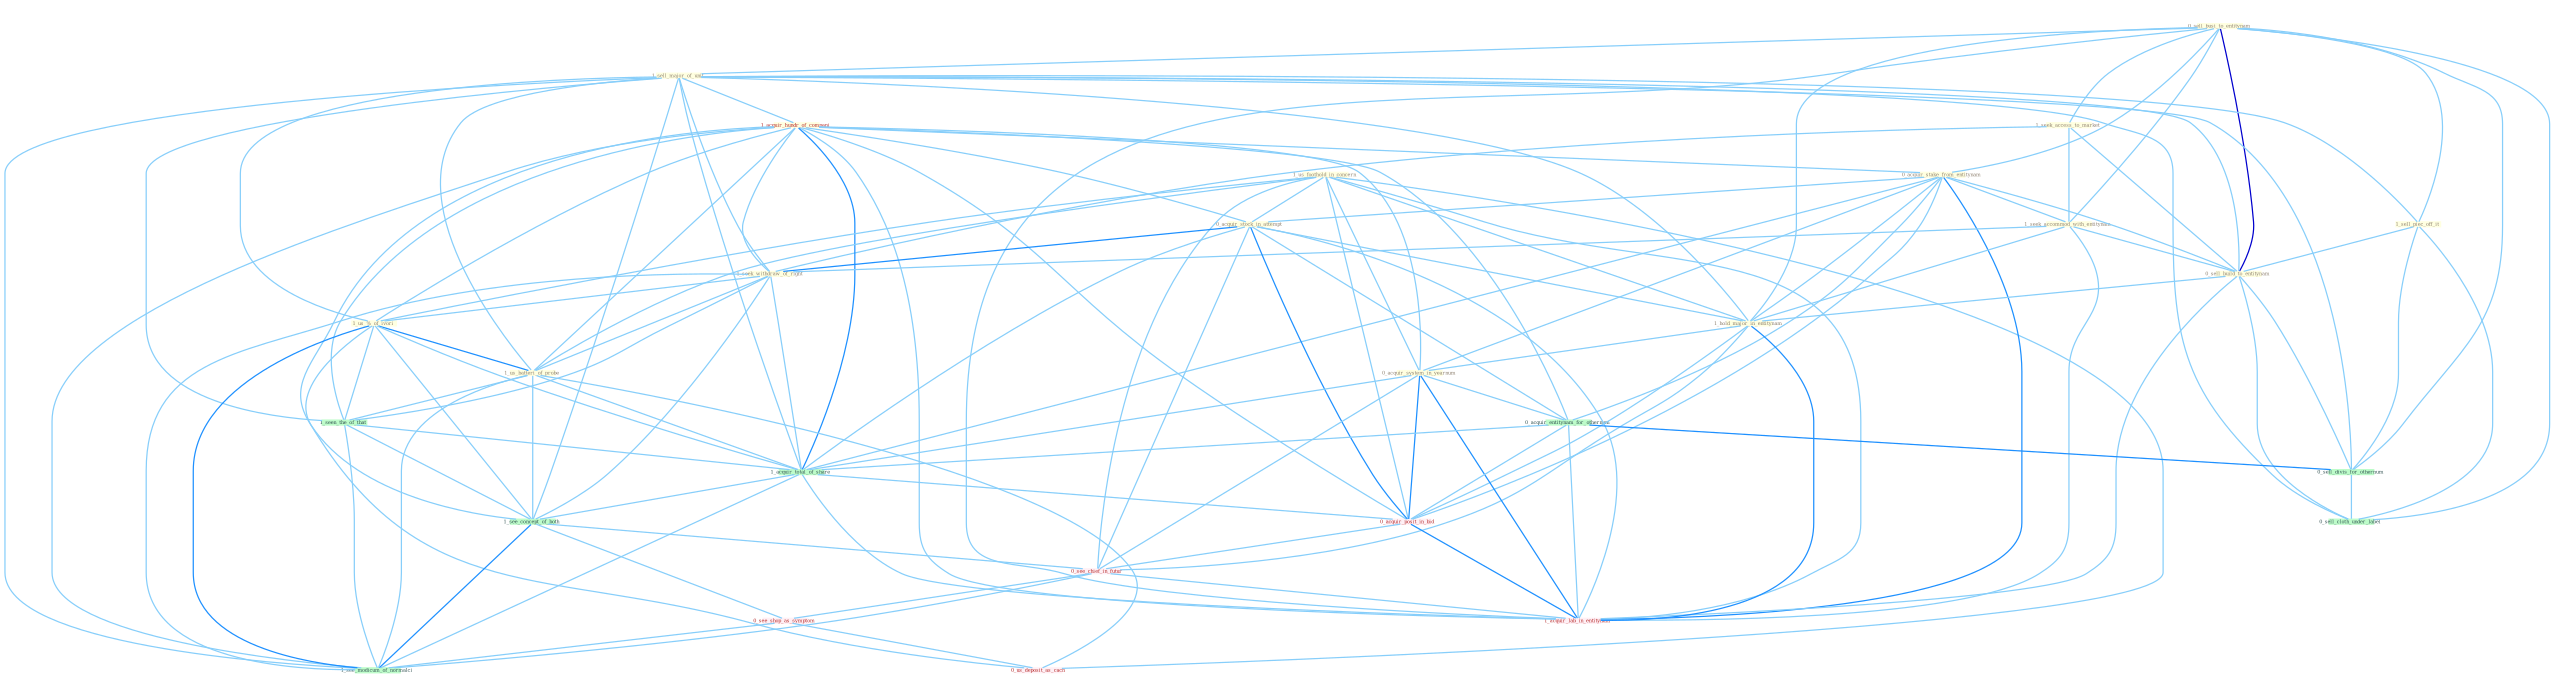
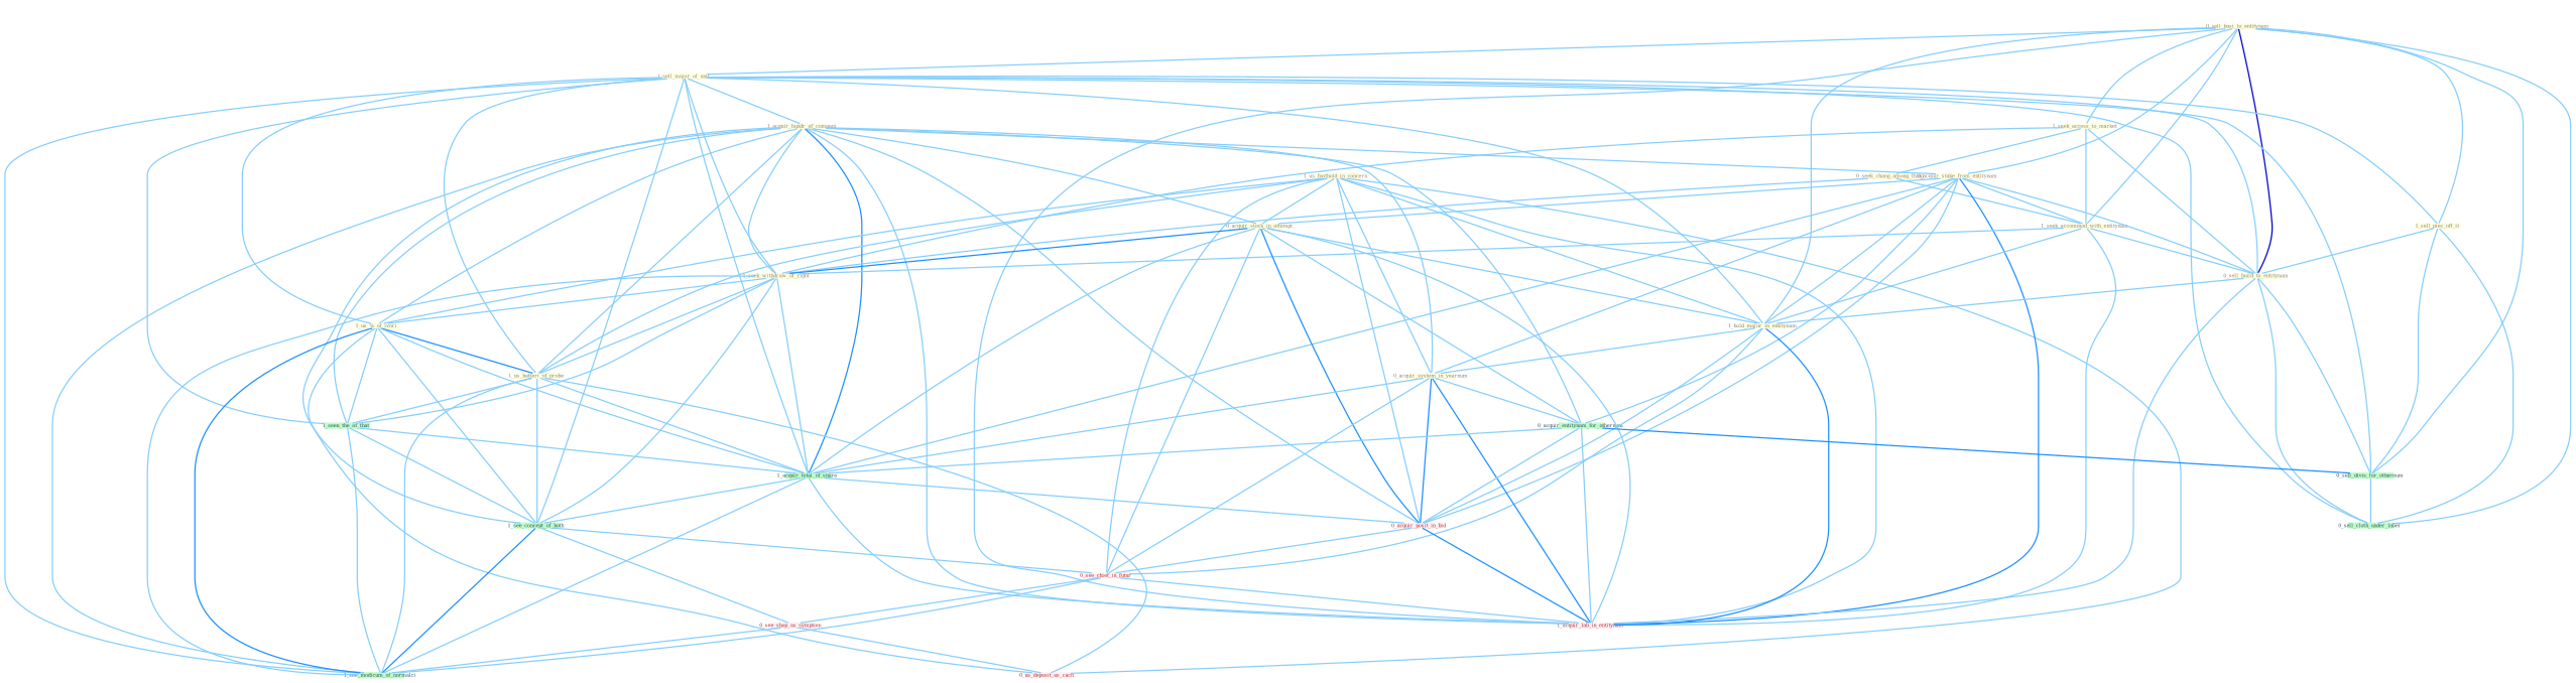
  graph {
    node [color="#ffffe0" fixedsize=true fontcolor="#8b7d6b" fontsize=4 shape=polygon style=filled]
    edge [color="#87cefa" w=1]
    "0_sell_busi_to_entitynam " [height=.06 width=.5]
    "1_sell_major_of_unit " [height=.06 width=.5]
    "1_seek_access_to_market " [height=.06 width=.5]
-   "1_acquir_hundr_of_compani " [fontcolor="#b22222" height=.06 width=.5]
+   "1_acquir_hundr_of_compani " [height=.06 width=.5]
    "1_us_foothold_in_concern " [height=.06 width=.5]
    "1_sell_piec_off_it " [height=.06 width=.5]
+   "0_seek_chang_among_thing " [height=.06 width=.5]
    "0_acquir_stake_from_entitynam " [height=.06 width=.5]
    "1_seek_accommod_with_entitynam " [height=.06 width=.5]
    "1_seek_withdraw_of_right " [height=.06 width=.5]
    "0_sell_build_to_entitynam " [height=.06 width=.5]
    "0_acquir_stock_in_attempt " [height=.06 width=.5]
    "1_us_%_of_ivori " [height=.06 width=.5]
    "1_hold_major_in_entitynam " [height=.06 width=.5]
    "0_acquir_system_in_yearnum " [height=.06 width=.5]
    "1_us_batteri_of_probe " [height=.06 width=.5]
    "0_acquir_posit_in_bid " [color="#fff0f5" fontcolor="#b22222" height=.06 width=.5]
    "0_see_chief_in_futur " [color="#fff0f5" fontcolor="#b22222" height=.06 width=.5]
    "0_see_shop_as_symptom " [color="#fff0f5" fontcolor="#b22222" height=.06 width=.5]
    "1_acquir_lab_in_entitynam " [color="#fff0f5" fontcolor="#b22222" height=.06 width=.5]
    "0_us_deposit_as_cach " [color="#fff0f5" fontcolor="#b22222" height=.06 width=.5]
    "0_sell_divis_for_othernum " [color="#BDFCC9" fontcolor="#2f4f4f" height=.06 width=.5]
    "0_sell_cloth_under_label " [color="#BDFCC9" fontcolor="#2f4f4f" height=.06 width=.5]
    "1_seen_the_of_that " [color="#BDFCC9" fontcolor="#2f4f4f" height=.06 width=.5]
    "1_acquir_total_of_share " [color="#BDFCC9" fontcolor="#2f4f4f" height=.06 width=.5]
    "1_see_concept_of_both " [color="#BDFCC9" fontcolor="#2f4f4f" height=.06 width=.5]
    "1_see_modicum_of_normalci " [color="#BDFCC9" fontcolor="#2f4f4f" height=.06 width=.5]
    "0_acquir_entitynam_for_othernum " [color="#BDFCC9" fontcolor="#2f4f4f" height=.06 width=.5]
    subgraph sub_1 {
      "0_sell_busi_to_entitynam "
      "1_sell_major_of_unit "
      "1_seek_access_to_market "
      "1_acquir_hundr_of_compani "
      "1_us_foothold_in_concern "
      "1_sell_piec_off_it "
+     "0_seek_chang_among_thing "
      "0_acquir_stake_from_entitynam "
      "1_seek_accommod_with_entitynam "
      "1_seek_withdraw_of_right "
      "0_sell_build_to_entitynam "
      "0_acquir_stock_in_attempt "
      "1_us_%_of_ivori "
      "1_hold_major_in_entitynam "
      "0_acquir_system_in_yearnum "
      "1_us_batteri_of_probe "
    }
    subgraph sub_2 {
      "0_acquir_posit_in_bid "
      "0_see_chief_in_futur "
      "0_see_shop_as_symptom "
      "1_acquir_lab_in_entitynam "
      "0_us_deposit_as_cach "
    }
    "0_sell_busi_to_entitynam " -- "1_sell_major_of_unit "
    "0_sell_busi_to_entitynam " -- "1_seek_access_to_market "
    "0_sell_busi_to_entitynam " -- "1_sell_piec_off_it "
    "0_sell_busi_to_entitynam " -- "0_acquir_stake_from_entitynam "
    "0_sell_busi_to_entitynam " -- "1_seek_accommod_with_entitynam "
    "0_sell_busi_to_entitynam " -- "0_sell_build_to_entitynam " [color="#0000cd" w=3]
    "0_sell_busi_to_entitynam " -- "1_hold_major_in_entitynam "
    "0_sell_busi_to_entitynam " -- "1_acquir_lab_in_entitynam "
    "0_sell_busi_to_entitynam " -- "0_sell_divis_for_othernum "
    "0_sell_busi_to_entitynam " -- "0_sell_cloth_under_label "
    "1_sell_major_of_unit " -- "1_acquir_hundr_of_compani "
    "1_sell_major_of_unit " -- "1_sell_piec_off_it "
    "1_sell_major_of_unit " -- "1_seek_withdraw_of_right "
    "1_sell_major_of_unit " -- "0_sell_build_to_entitynam "
    "1_sell_major_of_unit " -- "1_us_%_of_ivori "
    "1_sell_major_of_unit " -- "1_hold_major_in_entitynam "
    "1_sell_major_of_unit " -- "1_us_batteri_of_probe "
    "1_sell_major_of_unit " -- "0_sell_divis_for_othernum "
    "1_sell_major_of_unit " -- "0_sell_cloth_under_label "
    "1_sell_major_of_unit " -- "1_seen_the_of_that "
    "1_sell_major_of_unit " -- "1_acquir_total_of_share "
    "1_sell_major_of_unit " -- "1_see_concept_of_both "
    "1_sell_major_of_unit " -- "1_see_modicum_of_normalci "
+   "1_seek_access_to_market " -- "0_seek_chang_among_thing "
    "1_seek_access_to_market " -- "1_seek_accommod_with_entitynam "
    "1_seek_access_to_market " -- "1_seek_withdraw_of_right "
    "1_seek_access_to_market " -- "0_sell_build_to_entitynam "
    "1_acquir_hundr_of_compani " -- "0_acquir_stake_from_entitynam "
    "1_acquir_hundr_of_compani " -- "1_seek_withdraw_of_right "
    "1_acquir_hundr_of_compani " -- "0_acquir_stock_in_attempt "
    "1_acquir_hundr_of_compani " -- "1_us_%_of_ivori "
    "1_acquir_hundr_of_compani " -- "0_acquir_system_in_yearnum "
    "1_acquir_hundr_of_compani " -- "1_us_batteri_of_probe "
    "1_acquir_hundr_of_compani " -- "0_acquir_posit_in_bid "
    "1_acquir_hundr_of_compani " -- "1_acquir_lab_in_entitynam "
    "1_acquir_hundr_of_compani " -- "1_seen_the_of_that "
    "1_acquir_hundr_of_compani " -- "1_acquir_total_of_share " [color="#1e90ff" w=2]
    "1_acquir_hundr_of_compani " -- "1_see_concept_of_both "
    "1_acquir_hundr_of_compani " -- "1_see_modicum_of_normalci "
    "1_acquir_hundr_of_compani " -- "0_acquir_entitynam_for_othernum "
    "1_us_foothold_in_concern " -- "0_acquir_stock_in_attempt "
    "1_us_foothold_in_concern " -- "1_us_%_of_ivori "
    "1_us_foothold_in_concern " -- "1_hold_major_in_entitynam "
    "1_us_foothold_in_concern " -- "0_acquir_system_in_yearnum "
    "1_us_foothold_in_concern " -- "1_us_batteri_of_probe "
    "1_us_foothold_in_concern " -- "0_acquir_posit_in_bid "
    "1_us_foothold_in_concern " -- "0_see_chief_in_futur "
    "1_us_foothold_in_concern " -- "1_acquir_lab_in_entitynam "
    "1_us_foothold_in_concern " -- "0_us_deposit_as_cach "
    "1_sell_piec_off_it " -- "0_sell_build_to_entitynam "
    "1_sell_piec_off_it " -- "0_sell_divis_for_othernum "
    "1_sell_piec_off_it " -- "0_sell_cloth_under_label "
+   "0_seek_chang_among_thing " -- "1_seek_accommod_with_entitynam "
+   "0_seek_chang_among_thing " -- "1_seek_withdraw_of_right "
    "0_acquir_stake_from_entitynam " -- "1_seek_accommod_with_entitynam "
    "0_acquir_stake_from_entitynam " -- "0_sell_build_to_entitynam "
    "0_acquir_stake_from_entitynam " -- "0_acquir_stock_in_attempt "
    "0_acquir_stake_from_entitynam " -- "1_hold_major_in_entitynam "
    "0_acquir_stake_from_entitynam " -- "0_acquir_system_in_yearnum "
    "0_acquir_stake_from_entitynam " -- "0_acquir_posit_in_bid "
    "0_acquir_stake_from_entitynam " -- "1_acquir_lab_in_entitynam " [color="#1e90ff" w=2]
    "0_acquir_stake_from_entitynam " -- "1_acquir_total_of_share "
    "0_acquir_stake_from_entitynam " -- "0_acquir_entitynam_for_othernum "
    "1_seek_accommod_with_entitynam " -- "1_seek_withdraw_of_right "
    "1_seek_accommod_with_entitynam " -- "0_sell_build_to_entitynam "
    "1_seek_accommod_with_entitynam " -- "1_hold_major_in_entitynam "
    "1_seek_accommod_with_entitynam " -- "1_acquir_lab_in_entitynam "
    "1_seek_withdraw_of_right " -- "1_us_%_of_ivori "
    "1_seek_withdraw_of_right " -- "1_us_batteri_of_probe "
    "1_seek_withdraw_of_right " -- "1_seen_the_of_that "
    "1_seek_withdraw_of_right " -- "1_acquir_total_of_share "
    "1_seek_withdraw_of_right " -- "1_see_concept_of_both "
    "1_seek_withdraw_of_right " -- "1_see_modicum_of_normalci "
    "0_sell_build_to_entitynam " -- "1_hold_major_in_entitynam "
    "0_sell_build_to_entitynam " -- "1_acquir_lab_in_entitynam "
    "0_sell_build_to_entitynam " -- "0_sell_divis_for_othernum "
    "0_sell_build_to_entitynam " -- "0_sell_cloth_under_label "
    "0_acquir_stock_in_attempt " -- "1_seek_withdraw_of_right " [color="#1e90ff" w=2]
    "0_acquir_stock_in_attempt " -- "1_hold_major_in_entitynam "
    "0_acquir_stock_in_attempt " -- "0_acquir_posit_in_bid " [color="#1e90ff" w=2]
    "0_acquir_stock_in_attempt " -- "0_see_chief_in_futur "
    "0_acquir_stock_in_attempt " -- "1_acquir_lab_in_entitynam " [w=2]
    "0_acquir_stock_in_attempt " -- "1_acquir_total_of_share "
    "0_acquir_stock_in_attempt " -- "0_acquir_entitynam_for_othernum "
    "1_us_%_of_ivori " -- "1_us_batteri_of_probe " [color="#1e90ff" w=2]
    "1_us_%_of_ivori " -- "0_us_deposit_as_cach "
    "1_us_%_of_ivori " -- "1_seen_the_of_that "
    "1_us_%_of_ivori " -- "1_acquir_total_of_share "
    "1_us_%_of_ivori " -- "1_see_concept_of_both "
    "1_us_%_of_ivori " -- "1_see_modicum_of_normalci " [color="#1e90ff"]
    "1_hold_major_in_entitynam " -- "0_acquir_system_in_yearnum "
    "1_hold_major_in_entitynam " -- "0_acquir_posit_in_bid "
    "1_hold_major_in_entitynam " -- "0_see_chief_in_futur "
    "1_hold_major_in_entitynam " -- "1_acquir_lab_in_entitynam " [color="#1e90ff" w=2]
    "0_acquir_system_in_yearnum " -- "0_acquir_posit_in_bid " [color="#1e90ff" w=2]
    "0_acquir_system_in_yearnum " -- "0_see_chief_in_futur "
    "0_acquir_system_in_yearnum " -- "1_acquir_lab_in_entitynam " [color="#1e90ff" w=2]
    "0_acquir_system_in_yearnum " -- "1_acquir_total_of_share "
    "0_acquir_system_in_yearnum " -- "0_acquir_entitynam_for_othernum "
    "1_us_batteri_of_probe " -- "0_us_deposit_as_cach "
    "1_us_batteri_of_probe " -- "1_seen_the_of_that "
    "1_us_batteri_of_probe " -- "1_acquir_total_of_share "
    "1_us_batteri_of_probe " -- "1_see_concept_of_both "
    "1_us_batteri_of_probe " -- "1_see_modicum_of_normalci "
    "0_acquir_posit_in_bid " -- "0_see_chief_in_futur "
    "0_acquir_posit_in_bid " -- "1_acquir_lab_in_entitynam " [color="#1e90ff" w=2]
    "0_see_chief_in_futur " -- "0_see_shop_as_symptom "
    "0_see_chief_in_futur " -- "1_acquir_lab_in_entitynam "
    "0_see_chief_in_futur " -- "1_see_modicum_of_normalci "
    "0_see_shop_as_symptom " -- "0_us_deposit_as_cach "
    "0_see_shop_as_symptom " -- "1_see_modicum_of_normalci "
    "0_sell_divis_for_othernum " -- "0_sell_cloth_under_label "
    "1_seen_the_of_that " -- "1_acquir_total_of_share "
    "1_seen_the_of_that " -- "1_see_concept_of_both "
    "1_seen_the_of_that " -- "1_see_modicum_of_normalci "
    "1_acquir_total_of_share " -- "0_acquir_posit_in_bid "
    "1_acquir_total_of_share " -- "1_acquir_lab_in_entitynam "
    "1_acquir_total_of_share " -- "1_see_concept_of_both "
    "1_acquir_total_of_share " -- "1_see_modicum_of_normalci "
    "1_see_concept_of_both " -- "0_see_chief_in_futur "
    "1_see_concept_of_both " -- "0_see_shop_as_symptom "
    "1_see_concept_of_both " -- "1_see_modicum_of_normalci " [color="#1e90ff" w=2]
    "0_acquir_entitynam_for_othernum " -- "0_acquir_posit_in_bid "
    "0_acquir_entitynam_for_othernum " -- "1_acquir_lab_in_entitynam "
    "0_acquir_entitynam_for_othernum " -- "0_sell_divis_for_othernum " [color="#1e90ff" w=2]
    "0_acquir_entitynam_for_othernum " -- "1_acquir_total_of_share "
  }
